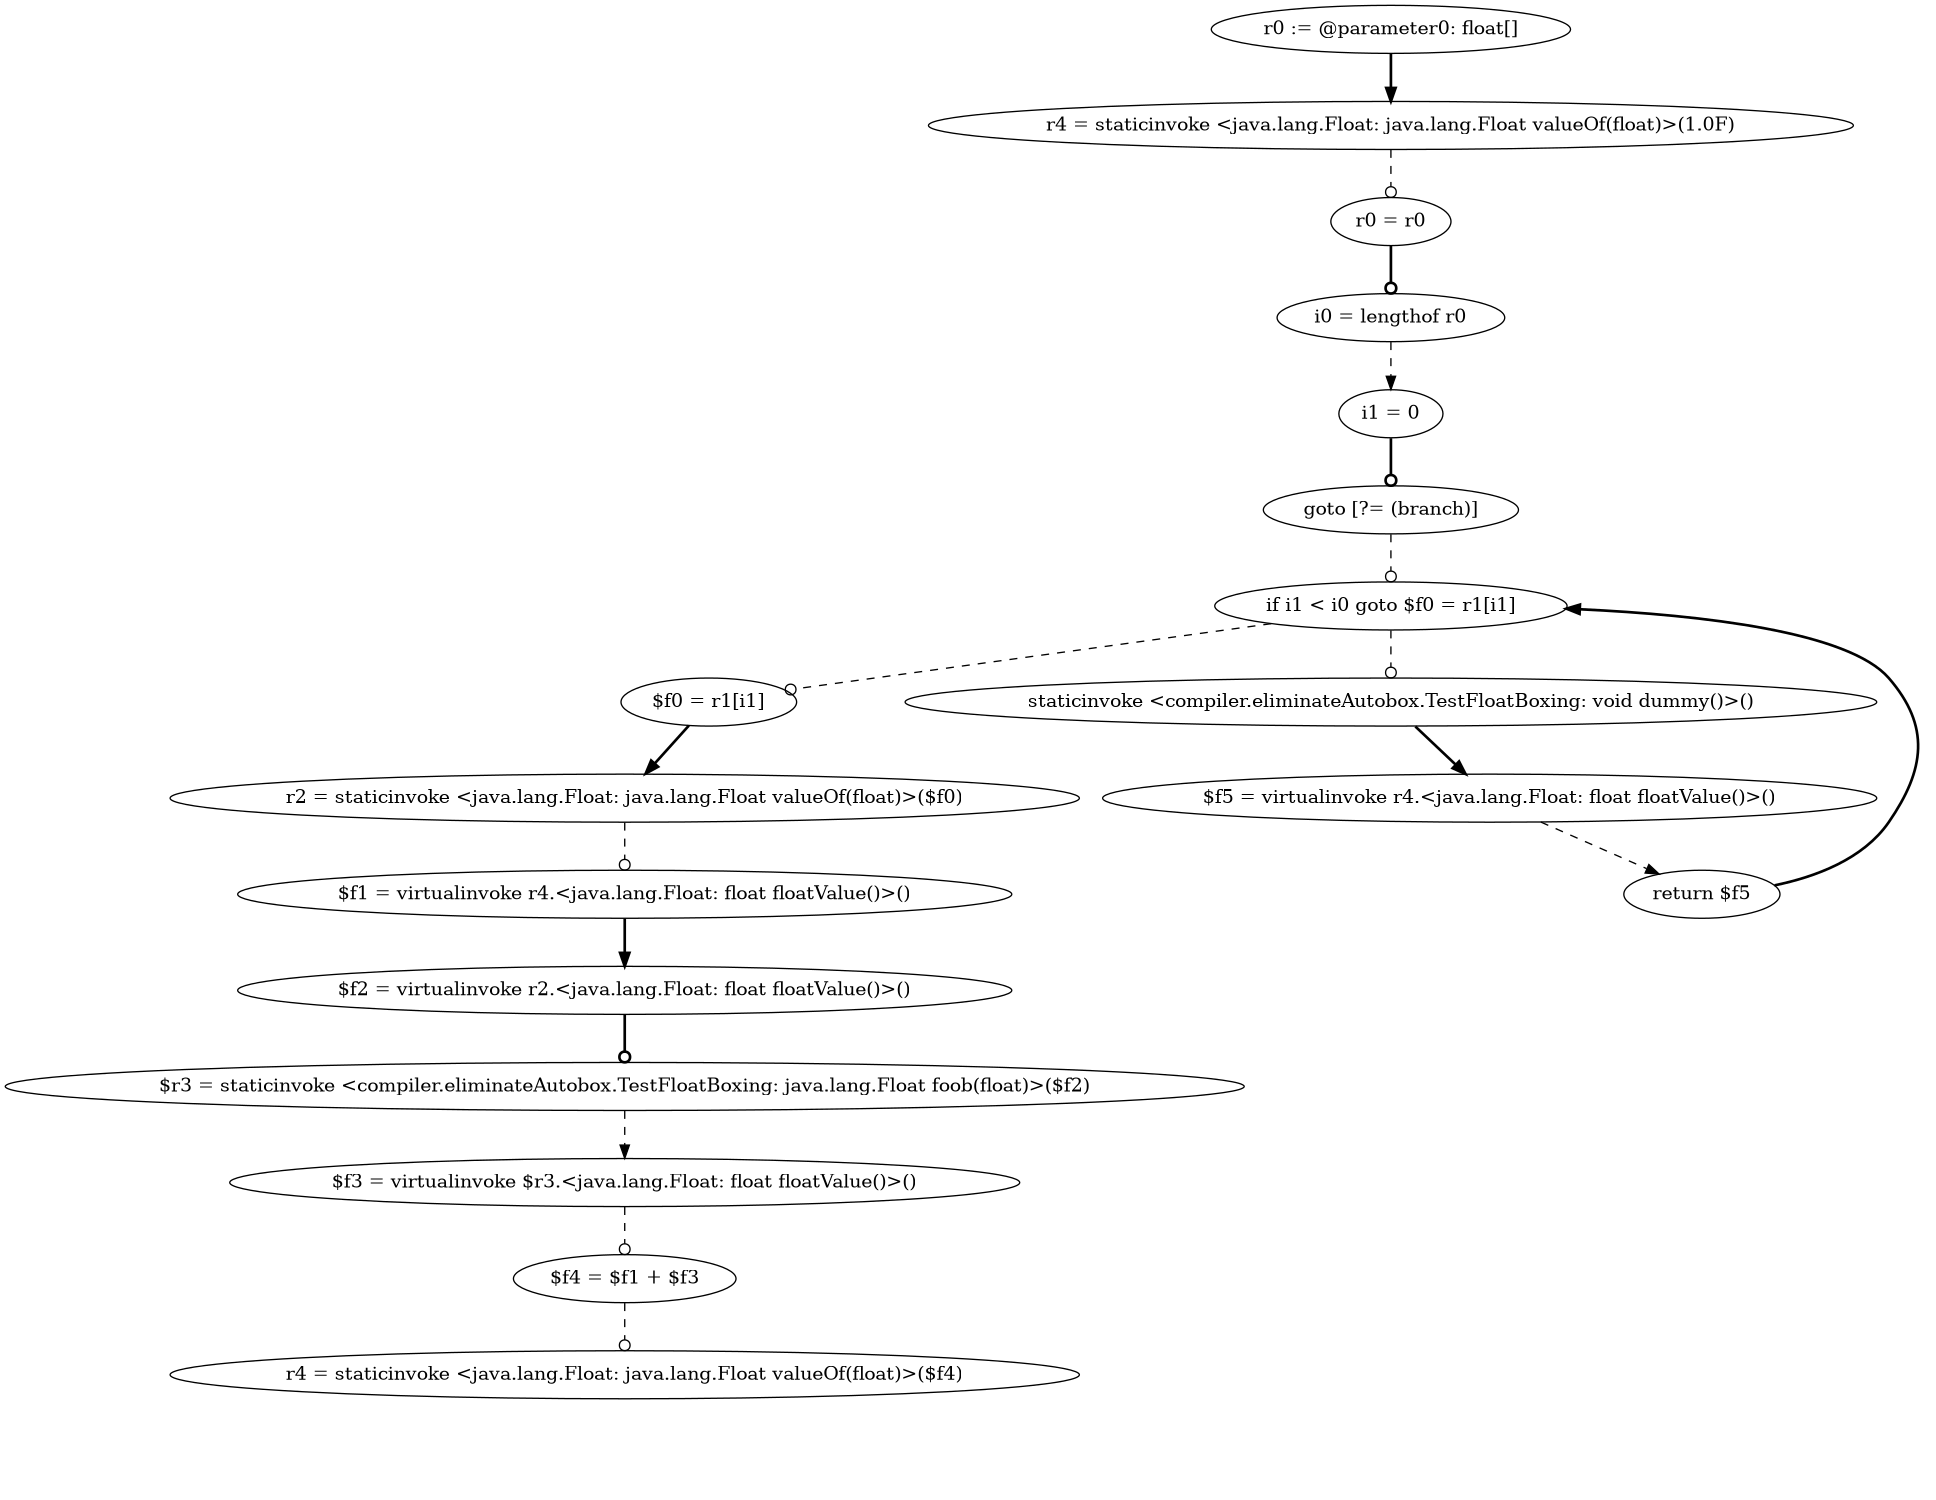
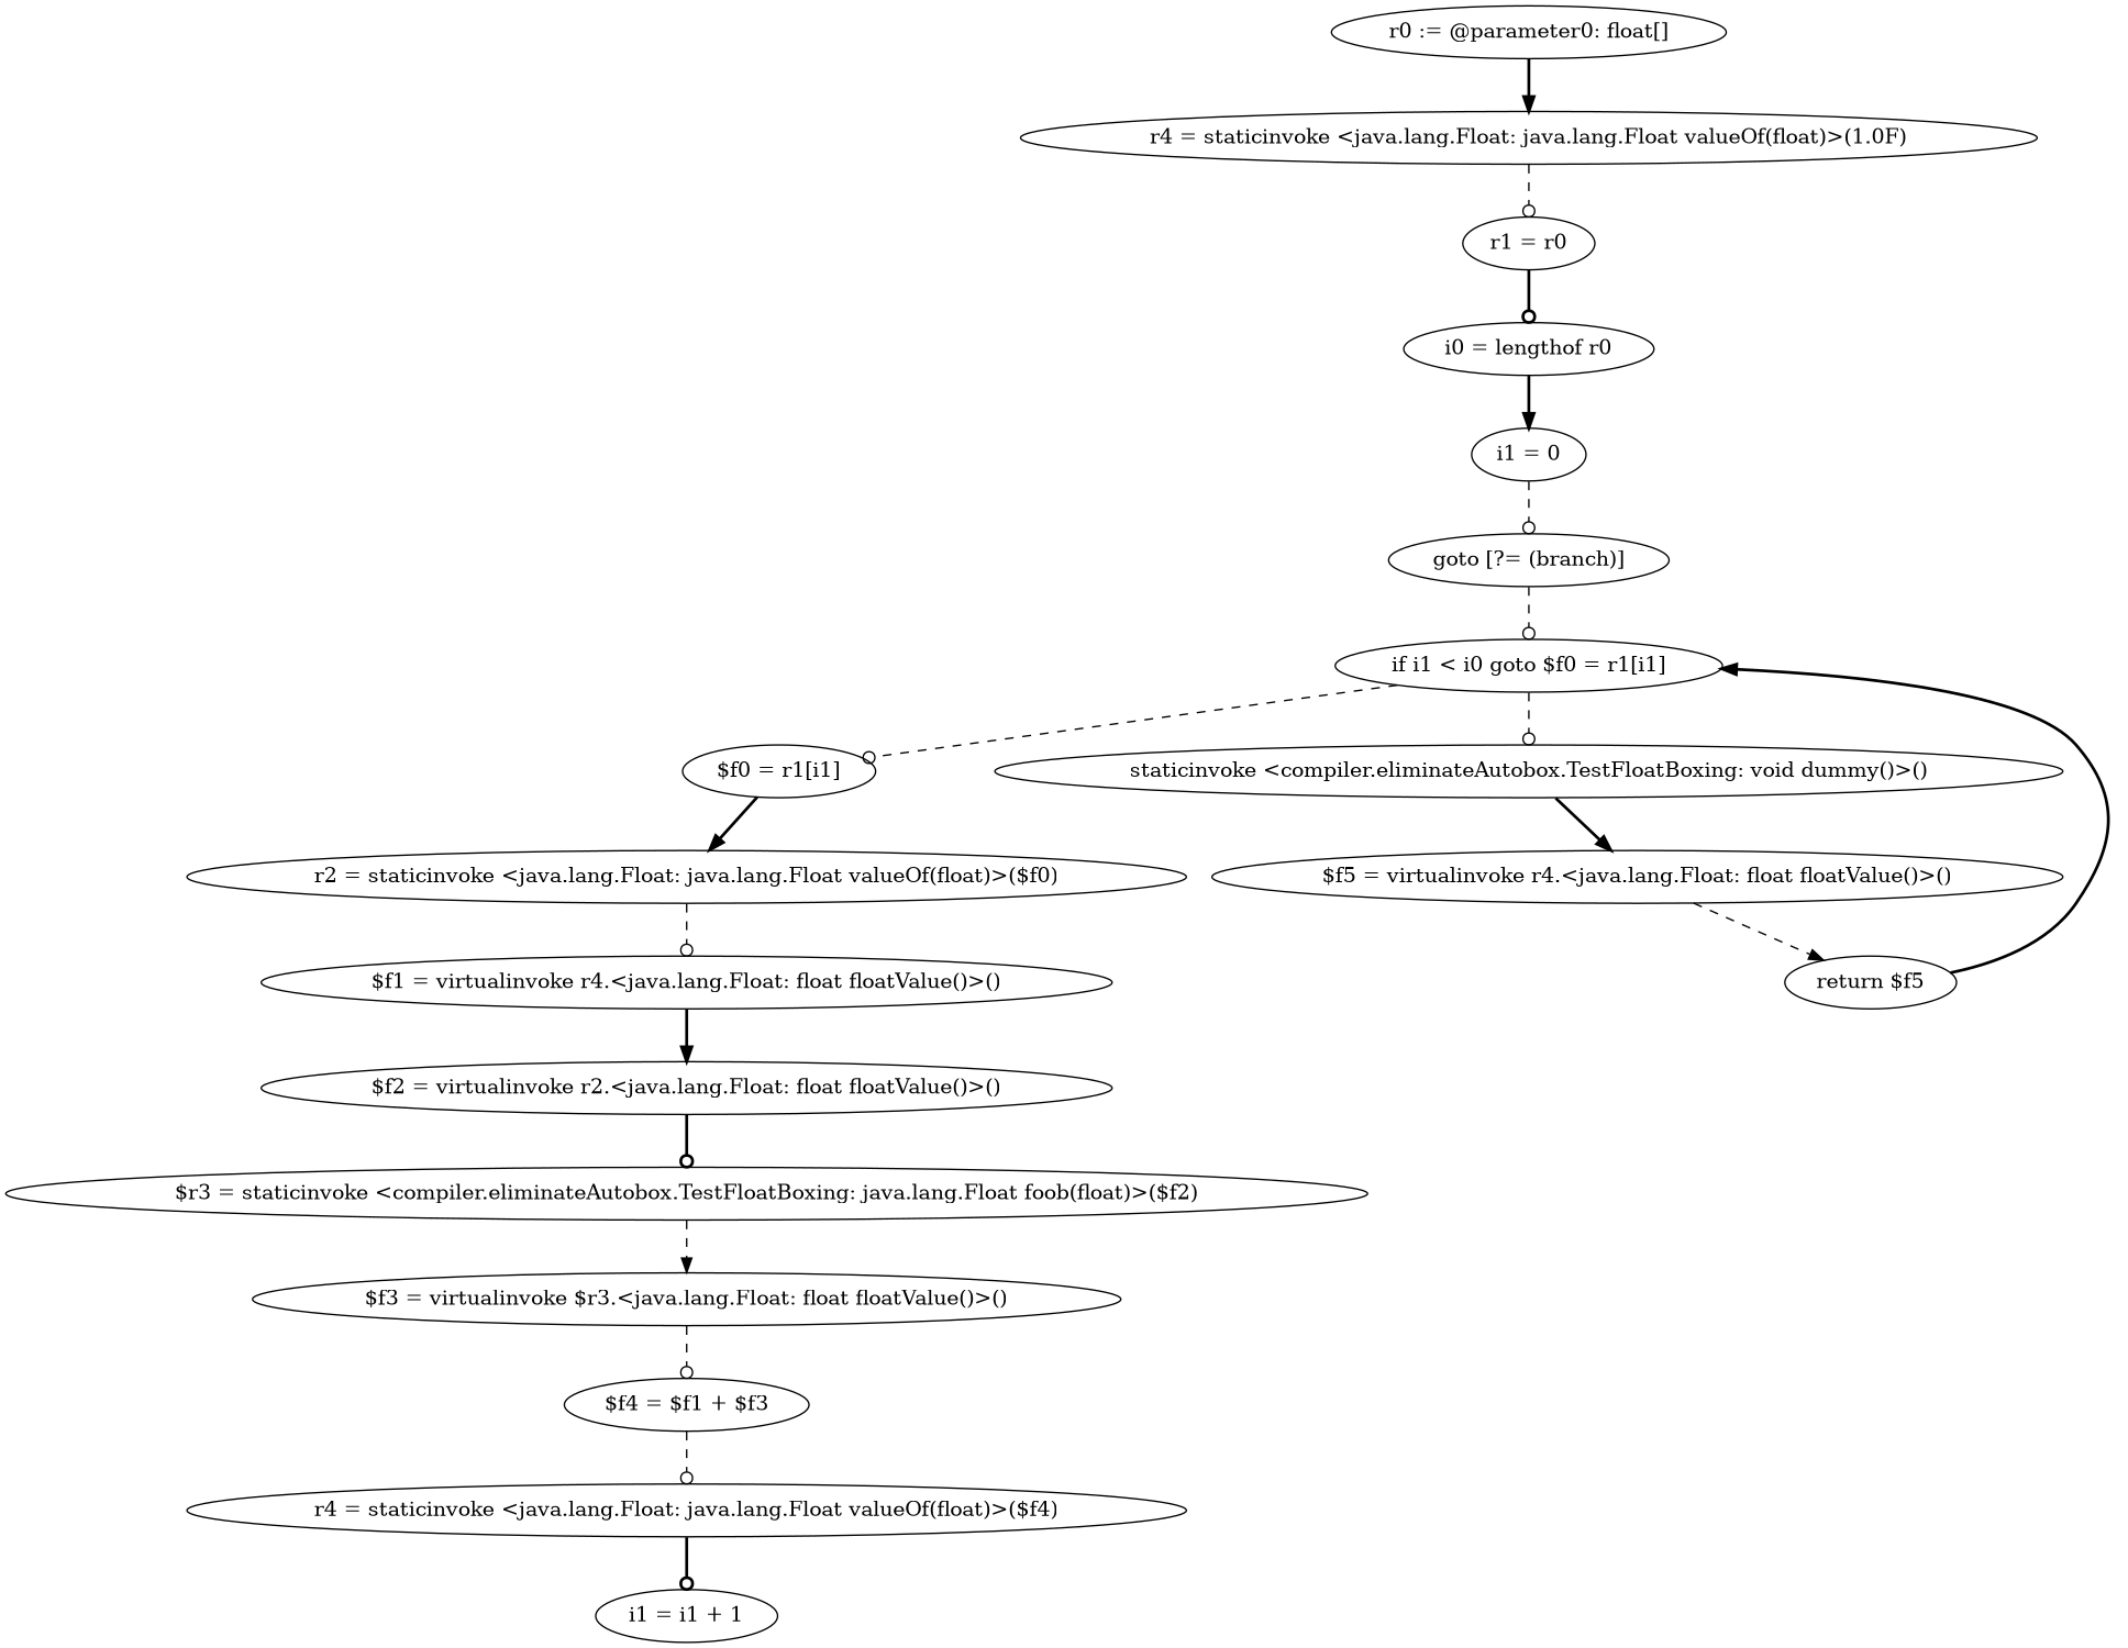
  digraph {
    edge [arrowhead=odot style=dashed]
    "r0 := @parameter0: float[]"
    "r4 = staticinvoke <java.lang.Float: java.lang.Float valueOf(float)>(1.0F)"
-   "r1 = r0" [label="r0 = r0"]
+   "r1 = r0"
    "i0 = lengthof r0"
    "i1 = 0"
    "goto [?= (branch)]"
    "if i1 < i0 goto $f0 = r1[i1]"
    "$f0 = r1[i1]"
    "staticinvoke <compiler.eliminateAutobox.TestFloatBoxing: void dummy()>()"
    "r2 = staticinvoke <java.lang.Float: java.lang.Float valueOf(float)>($f0)"
    "$f1 = virtualinvoke r4.<java.lang.Float: float floatValue()>()"
    "$f2 = virtualinvoke r2.<java.lang.Float: float floatValue()>()"
    "$r3 = staticinvoke <compiler.eliminateAutobox.TestFloatBoxing: java.lang.Float foob(float)>($f2)"
    "$f3 = virtualinvoke $r3.<java.lang.Float: float floatValue()>()"
    "$f4 = $f1 + $f3"
    "r4 = staticinvoke <java.lang.Float: java.lang.Float valueOf(float)>($f4)"
+   "i1 = i1 + 1"
    "$f5 = virtualinvoke r4.<java.lang.Float: float floatValue()>()"
    "return $f5"
    "r0 := @parameter0: float[]" -> "r4 = staticinvoke <java.lang.Float: java.lang.Float valueOf(float)>(1.0F)" [arrowhead=normal style=bold]
    "r4 = staticinvoke <java.lang.Float: java.lang.Float valueOf(float)>(1.0F)" -> "r1 = r0"
    "r1 = r0" -> "i0 = lengthof r0" [style=bold]
-   "i0 = lengthof r0" -> "i1 = 0" [arrowhead=normal]
-   "i1 = 0" -> "goto [?= (branch)]" [style=bold]
+   "i0 = lengthof r0" -> "i1 = 0" [arrowhead=normal style=bold]
+   "i1 = 0" -> "goto [?= (branch)]"
    "goto [?= (branch)]" -> "if i1 < i0 goto $f0 = r1[i1]"
    "if i1 < i0 goto $f0 = r1[i1]" -> "$f0 = r1[i1]"
    "if i1 < i0 goto $f0 = r1[i1]" -> "staticinvoke <compiler.eliminateAutobox.TestFloatBoxing: void dummy()>()"
    "$f0 = r1[i1]" -> "r2 = staticinvoke <java.lang.Float: java.lang.Float valueOf(float)>($f0)" [arrowhead=normal style=bold]
    "staticinvoke <compiler.eliminateAutobox.TestFloatBoxing: void dummy()>()" -> "$f5 = virtualinvoke r4.<java.lang.Float: float floatValue()>()" [arrowhead=normal style=bold]
    "r2 = staticinvoke <java.lang.Float: java.lang.Float valueOf(float)>($f0)" -> "$f1 = virtualinvoke r4.<java.lang.Float: float floatValue()>()"
    "$f1 = virtualinvoke r4.<java.lang.Float: float floatValue()>()" -> "$f2 = virtualinvoke r2.<java.lang.Float: float floatValue()>()" [arrowhead=normal style=bold]
    "$f2 = virtualinvoke r2.<java.lang.Float: float floatValue()>()" -> "$r3 = staticinvoke <compiler.eliminateAutobox.TestFloatBoxing: java.lang.Float foob(float)>($f2)" [style=bold]
    "$r3 = staticinvoke <compiler.eliminateAutobox.TestFloatBoxing: java.lang.Float foob(float)>($f2)" -> "$f3 = virtualinvoke $r3.<java.lang.Float: float floatValue()>()" [arrowhead=normal]
    "$f3 = virtualinvoke $r3.<java.lang.Float: float floatValue()>()" -> "$f4 = $f1 + $f3"
    "$f4 = $f1 + $f3" -> "r4 = staticinvoke <java.lang.Float: java.lang.Float valueOf(float)>($f4)"
+   "r4 = staticinvoke <java.lang.Float: java.lang.Float valueOf(float)>($f4)" -> "i1 = i1 + 1" [style=bold]
    "$f5 = virtualinvoke r4.<java.lang.Float: float floatValue()>()" -> "return $f5" [arrowhead=normal]
    "return $f5" -> "if i1 < i0 goto $f0 = r1[i1]" [arrowhead=normal style=bold]
  }
